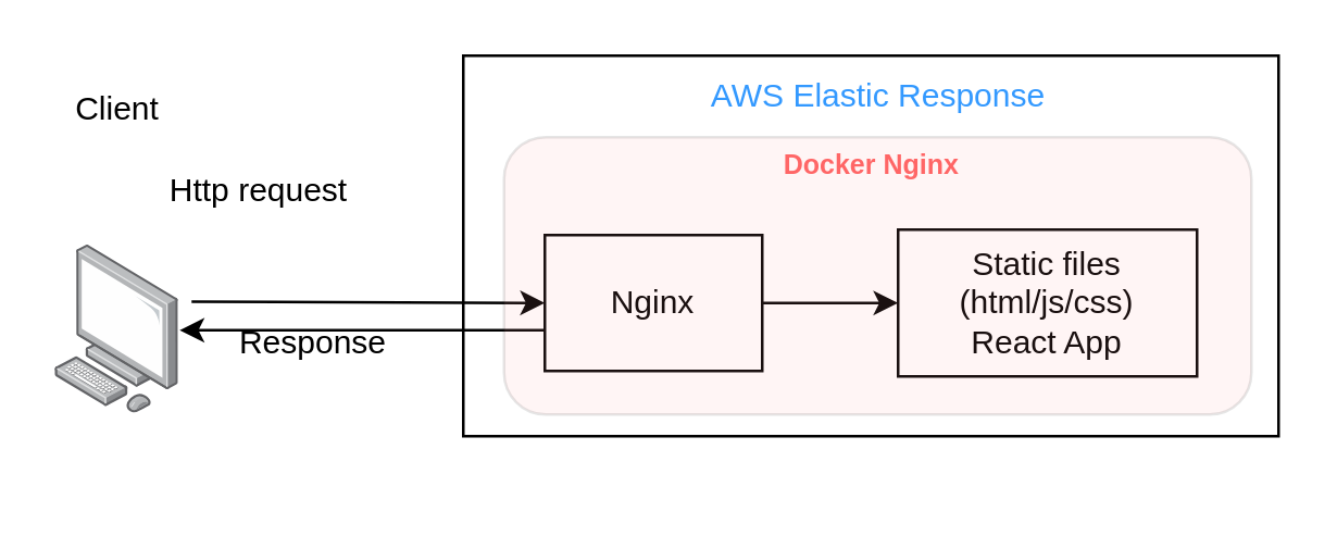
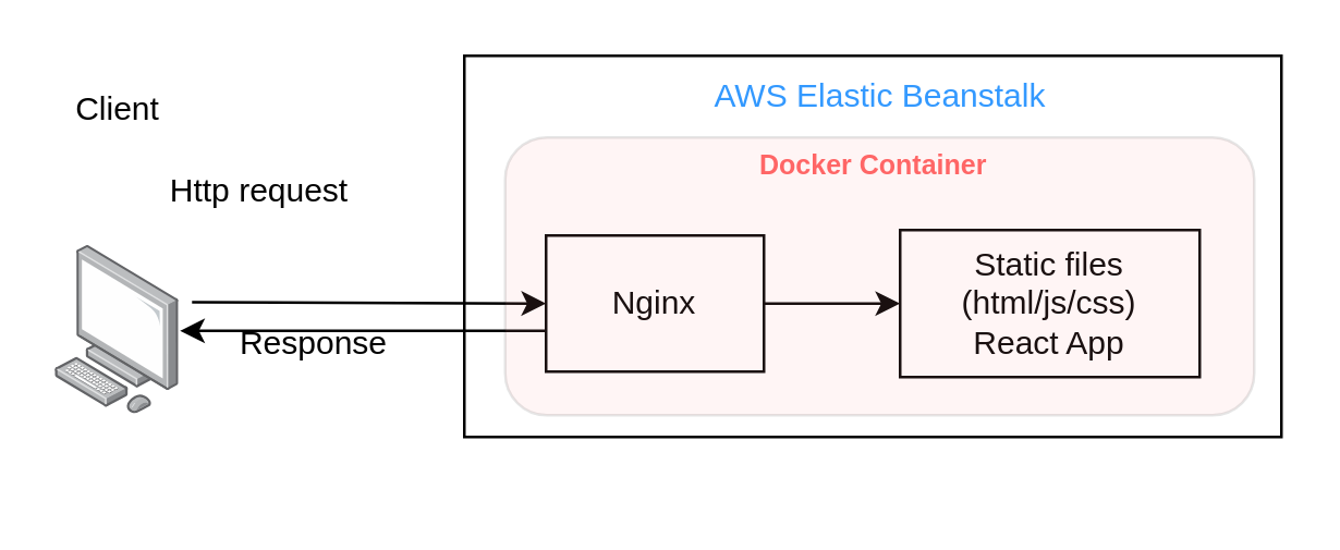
  <mxCell id="0" />
  <mxCell id="1" parent="0" />
  <mxCell id="2" value="" style="group" vertex="1" connectable="0" parent="1"><mxGeometry x="20" y="20" width="450" height="160" as="geometry" /></mxCell>
  <mxCell id="3" value="" style="rounded=0;whiteSpace=wrap;html=1;" vertex="1" parent="2"><mxGeometry x="150" width="300" height="140" as="geometry" /></mxCell>
  <mxCell id="4" value="" style="points=[];aspect=fixed;html=1;align=center;shadow=0;dashed=0;image;image=img/lib/allied_telesis/computer_and_terminals/Personal_Computer.svg;" vertex="1" parent="2"><mxGeometry y="70" width="45.6" height="61.8" as="geometry" /></mxCell>
  <mxCell id="5" value="Client" style="text;html=1;strokeColor=none;fillColor=none;align=center;verticalAlign=middle;whiteSpace=wrap;rounded=0;" vertex="1" parent="2"><mxGeometry x="3" y="10" width="40" height="20" as="geometry" /></mxCell>
  <mxCell id="6" value="" style="endArrow=classic;html=1;entryX=0;entryY=0.5;entryDx=0;entryDy=0;" edge="1" parent="2" target="8"><mxGeometry width="50" height="50" relative="1" as="geometry"><mxPoint x="50" y="90.5" as="sourcePoint" /><mxPoint x="150" y="91" as="targetPoint" /></mxGeometry></mxCell>
  <mxCell id="7" style="edgeStyle=orthogonalEdgeStyle;rounded=0;orthogonalLoop=1;jettySize=auto;html=1;fontColor=#0000FF;" edge="1" parent="2" source="8" target="4"><mxGeometry relative="1" as="geometry"><Array as="points"><mxPoint x="150" y="101" /><mxPoint x="150" y="101" /></Array></mxGeometry></mxCell>
  <mxCell id="8" value="Nginx" style="rounded=0;whiteSpace=wrap;html=1;" vertex="1" parent="2"><mxGeometry x="180" y="66" width="80" height="50" as="geometry" /></mxCell>
  <mxCell id="9" value="Http request" style="text;html=1;strokeColor=none;fillColor=none;align=center;verticalAlign=middle;whiteSpace=wrap;rounded=0;" vertex="1" parent="2"><mxGeometry x="40" y="40" width="70" height="20" as="geometry" /></mxCell>
  <mxCell id="10" value="Static files (html/js/css)&lt;br&gt;React App" style="rounded=0;whiteSpace=wrap;html=1;" vertex="1" parent="2"><mxGeometry x="310" y="64" width="110" height="54" as="geometry" /></mxCell>
  <mxCell id="11" style="edgeStyle=orthogonalEdgeStyle;rounded=0;orthogonalLoop=1;jettySize=auto;html=1;entryX=0;entryY=0.5;entryDx=0;entryDy=0;" edge="1" parent="2" source="8" target="10"><mxGeometry relative="1" as="geometry" /></mxCell>
- <mxCell id="12" value="AWS Elastic Response" style="text;html=1;strokeColor=none;fillColor=none;align=center;verticalAlign=middle;whiteSpace=wrap;rounded=0;fontColor=#3399FF;" vertex="1" parent="2"><mxGeometry x="235.5" width="134" height="30" as="geometry" /></mxCell>
+ <mxCell id="12" value="AWS Elastic Beanstalk" style="text;html=1;strokeColor=none;fillColor=none;align=center;verticalAlign=middle;whiteSpace=wrap;rounded=0;fontColor=#3399FF;" vertex="1" parent="2"><mxGeometry x="235.5" width="134" height="30" as="geometry" /></mxCell>
  <mxCell id="13" value="Response" style="text;html=1;strokeColor=none;fillColor=none;align=center;verticalAlign=middle;whiteSpace=wrap;rounded=0;" vertex="1" parent="2"><mxGeometry x="60" y="96" width="70" height="20" as="geometry" /></mxCell>
  <mxCell id="14" value="" style="rounded=1;whiteSpace=wrap;html=1;fillColor=#FF9999;strokeColor=#000000;gradientColor=none;opacity=10;strokeWidth=1;" vertex="1" parent="2"><mxGeometry x="165" y="30" width="275" height="102" as="geometry" /></mxCell>
- <mxCell id="15" value="Docker Nginx" style="text;html=1;strokeColor=none;fillColor=none;align=center;verticalAlign=middle;whiteSpace=wrap;rounded=0;fontColor=#FF6666;fontSize=10;fontStyle=1" vertex="1" parent="2"><mxGeometry x="241.5" y="30" width="117" height="20" as="geometry" /></mxCell>
+ <mxCell id="15" value="Docker Container" style="text;html=1;strokeColor=none;fillColor=none;align=center;verticalAlign=middle;whiteSpace=wrap;rounded=0;fontColor=#FF6666;fontSize=10;fontStyle=1" vertex="1" parent="2"><mxGeometry x="241.5" y="30" width="117" height="20" as="geometry" /></mxCell>
